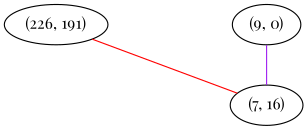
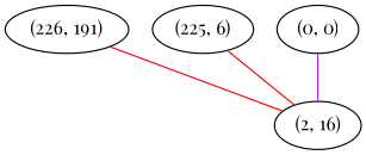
  graph {
    fontname="Playfair Display"
    node [fontname="Playfair Display"]
    edge [color=red fontname="Playfair Display" weight=1]
    "(226, 191)"
-   "(7, 16)"
-   "(0, 0)" [label="(9, 0)"]
+   "(7, 16)" [label="(2, 16)"]
+   "(225, 6)"
+   "(0, 0)"
    "(226, 191)" -- "(7, 16)"
+   "(225, 6)" -- "(7, 16)"
    "(0, 0)" -- "(7, 16)" [color=purple weight=4]
  }
